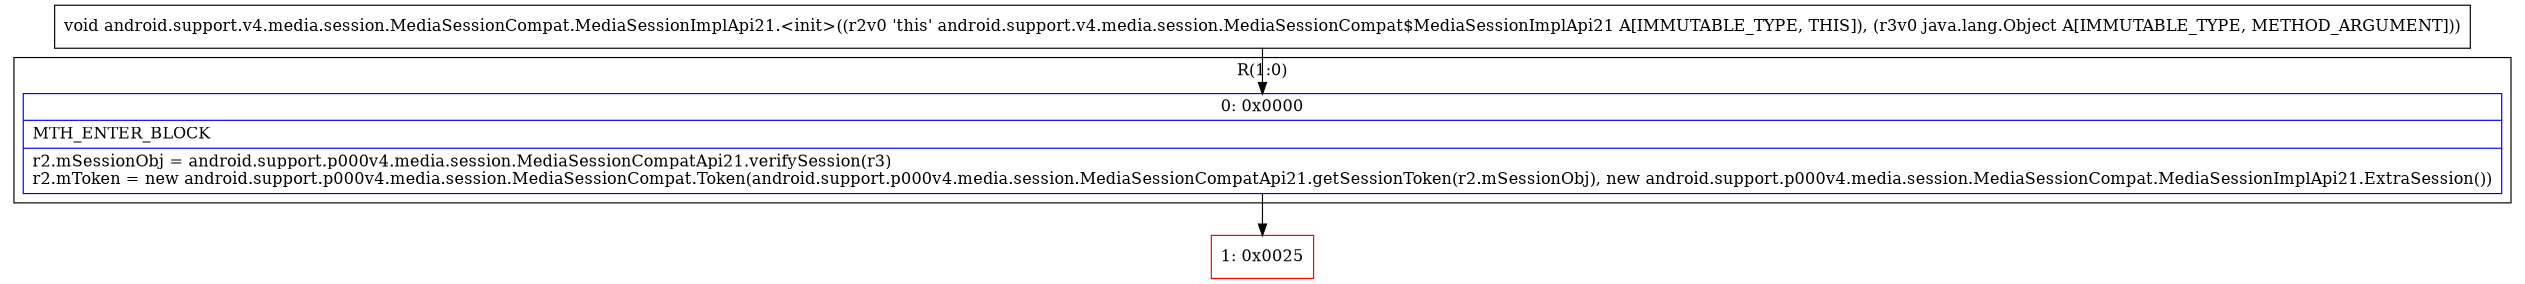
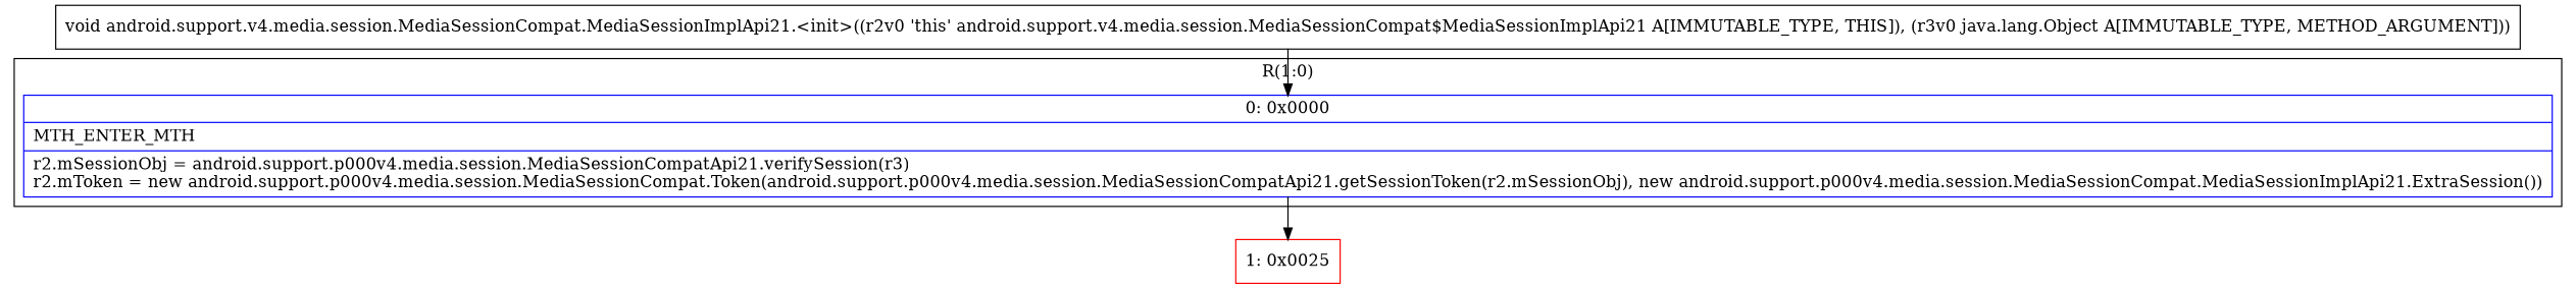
  digraph {
    node [shape=record]
-   n1 [color=blue label="{0\:\ 0x0000|MTH_ENTER_BLOCK\l|r2.mSessionObj = android.support.p000v4.media.session.MediaSessionCompatApi21.verifySession(r3)\lr2.mToken = new android.support.p000v4.media.session.MediaSessionCompat.Token(android.support.p000v4.media.session.MediaSessionCompatApi21.getSessionToken(r2.mSessionObj), new android.support.p000v4.media.session.MediaSessionCompat.MediaSessionImplApi21.ExtraSession())\l}"]
+   n1 [color=blue label="{0\:\ 0x0000|MTH_ENTER_MTH\l|r2.mSessionObj = android.support.p000v4.media.session.MediaSessionCompatApi21.verifySession(r3)\lr2.mToken = new android.support.p000v4.media.session.MediaSessionCompat.Token(android.support.p000v4.media.session.MediaSessionCompatApi21.getSessionToken(r2.mSessionObj), new android.support.p000v4.media.session.MediaSessionCompat.MediaSessionImplApi21.ExtraSession())\l}"]
    n2 [color=red label="{1\:\ 0x0025}"]
    n3 [label="{void android.support.v4.media.session.MediaSessionCompat.MediaSessionImplApi21.\<init\>((r2v0 'this' android.support.v4.media.session.MediaSessionCompat$MediaSessionImplApi21 A[IMMUTABLE_TYPE, THIS]), (r3v0 java.lang.Object A[IMMUTABLE_TYPE, METHOD_ARGUMENT])) }"]
    subgraph cluster_1 {
      label="R(1:0)"
      n1
    }
    n1 -> n2
    n3 -> n1
  }
